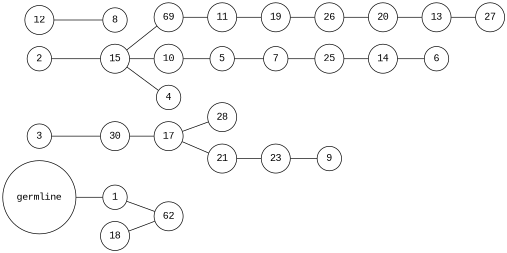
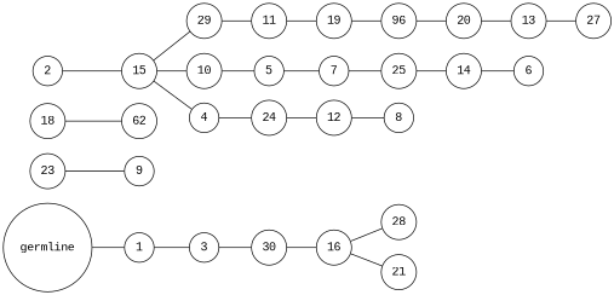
  graph {
    fontname="Liberation Mono"
    rankdir=LR
    splines=line
    node [fontname="Liberation Mono" shape=circle]
    edge [fontname="Liberation Mono"]
    n1 [label=germline]
    n2 [label=1]
    n3 [label=3]
    n4 [label=30]
-   n5 [label=17]
+   n5 [label=16]
    n6 [label=28]
    n7 [label=21]
    n8 [label=23]
    n9 [label=18]
    n10 [label=62]
    n11 [label=9]
    n12 [label=2]
    n13 [label=15]
-   n14 [label=69]
+   n14 [label=29]
    n15 [label=10]
    n16 [label=4]
    n17 [label=11]
    n18 [label=5]
+   n19 [label=24]
    n20 [label=19]
-   n21 [label=26]
+   n21 [label=96]
    n22 [label=20]
    n23 [label=13]
    n24 [label=27]
    n25 [label=7]
    n26 [label=25]
    n27 [label=14]
    n28 [label=6]
    n29 [label=12]
    n30 [label=8]
    n1 -- n2
-   n2 -- n10
+   n2 -- n3
    n3 -- n4
    n4 -- n5
    n5 -- n6
    n5 -- n7
-   n7 -- n8
    n8 -- n11
    n9 -- n10
    n12 -- n13
    n13 -- n14
    n13 -- n15
    n13 -- n16
    n14 -- n17
    n15 -- n18
+   n16 -- n19
    n17 -- n20
    n18 -- n25
+   n19 -- n29
    n20 -- n21
    n21 -- n22
    n22 -- n23
    n23 -- n24
    n25 -- n26
    n26 -- n27
    n27 -- n28
    n29 -- n30
  }
